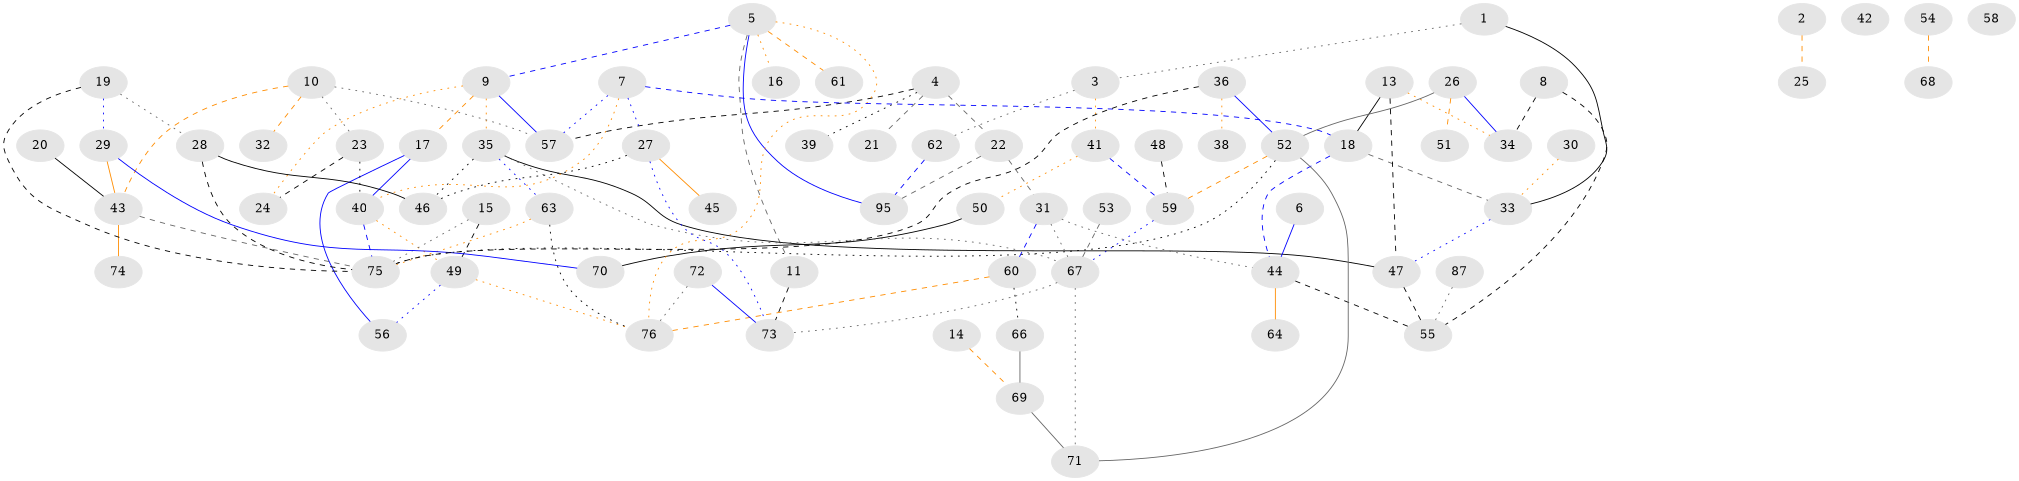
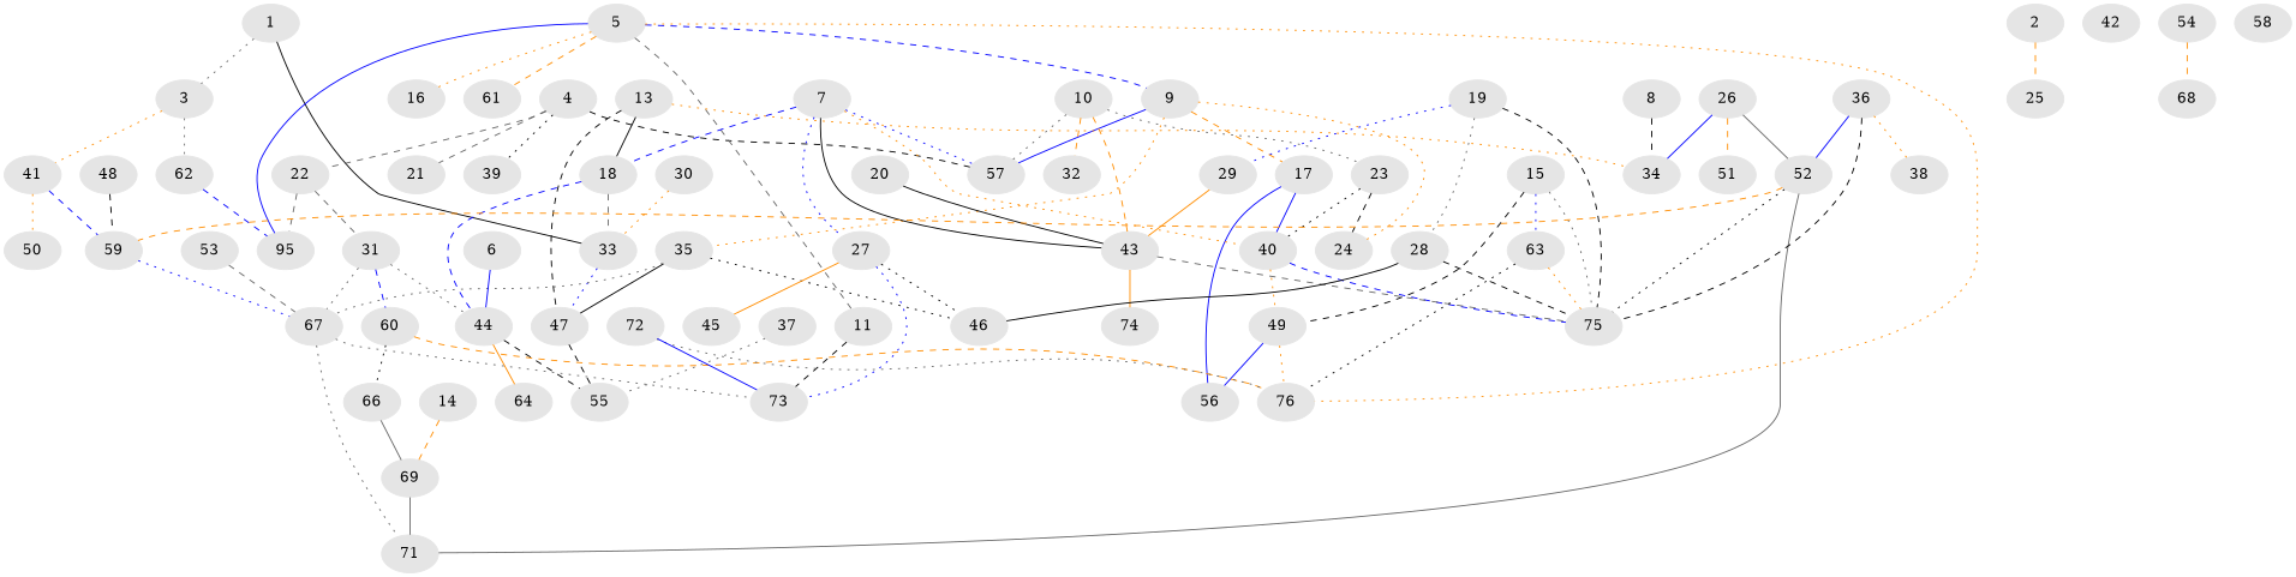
  graph {
    node [color=gray90 style=filled]
    edge [color=black style=dotted]
    1
    3
    33
    41
    62
    47
    2
    25
    50
    59
    n11 [label=95]
    4
    21
    39
    57
    22
    5
    9
    11
    16
    61
    76
    17
    24
    35
    73
    6
    44
    55
    64
    7
    18
    27
    40
    43
    45
    46
    75
    49
    74
    8
    34
    56
    67
    63
    10
    23
    32
    13
    14
    69
    71
    15
    19
    28
    29
-   70
    20
    31
    60
    26
    51
    52
    30
    66
    36
    38
-   37 [label=87]
+   37
    42
    48
    53
    54
    68
    58
    72
    1 -- 3 [color=gray40]
    1 -- 33 [style=solid]
    3 -- 41 [color=darkorange]
    3 -- 62 [color=gray40]
    33 -- 47 [color=blue]
    41 -- 50 [color=darkorange]
    41 -- 59 [color=blue style=dashed]
    62 -- n11 [color=blue style=dashed]
    47 -- 55 [style=dashed]
    2 -- 25 [color=darkorange style=dashed]
-   50 -- 70 [style=solid]
    59 -- 67 [color=blue]
    4 -- 21 [color=gray40 style=dashed]
    4 -- 39
    4 -- 57 [style=dashed]
    4 -- 22 [color=gray40 style=dashed]
    22 -- n11 [color=gray40 style=dashed]
    22 -- 31 [color=gray40 style=dashed]
    5 -- n11 [color=blue style=solid]
    5 -- 9 [color=blue style=dashed]
    5 -- 11 [color=gray40 style=dashed]
    5 -- 16 [color=darkorange]
    5 -- 61 [color=darkorange style=dashed]
    5 -- 76 [color=darkorange]
    9 -- 57 [color=blue style=solid]
    9 -- 17 [color=darkorange style=dashed]
    9 -- 24 [color=darkorange]
    9 -- 35 [color=darkorange]
    11 -- 73 [style=dashed]
    17 -- 40 [color=blue style=solid]
    17 -- 56 [color=blue style=solid]
    35 -- 47 [style=solid]
    35 -- 46
    35 -- 67 [color=gray40]
-   35 -- 63 [color=blue]
+   15 -- 63 [color=blue]
    6 -- 44 [color=blue style=solid]
    44 -- 55 [style=dashed]
    44 -- 64 [color=darkorange style=solid]
    7 -- 57 [color=blue]
    7 -- 18 [color=blue style=dashed]
    7 -- 27 [color=blue]
    7 -- 40 [color=darkorange]
+   7 -- 43 [style=solid]
    18 -- 33 [color=gray40 style=dashed]
    18 -- 44 [color=blue style=dashed]
    27 -- 73 [color=blue]
    27 -- 45 [color=darkorange style=solid]
    27 -- 46
    40 -- 75 [color=blue style=dashed]
    40 -- 49 [color=darkorange]
    43 -- 75 [color=gray40 style=dashed]
    43 -- 74 [color=darkorange style=solid]
    49 -- 76 [color=darkorange]
-   49 -- 56 [color=blue]
-   8 -- 55 [style=dashed]
+   49 -- 56 [color=blue style=solid]
    8 -- 34 [style=dashed]
    67 -- 73 [color=gray40]
    67 -- 71 [color=gray40]
    63 -- 76
    63 -- 75 [color=darkorange]
    10 -- 57 [color=gray40]
    10 -- 43 [color=darkorange style=dashed]
    10 -- 23 [color=gray40]
    10 -- 32 [color=darkorange style=dashed]
    23 -- 24 [style=dashed]
    23 -- 40
    13 -- 47 [style=dashed]
    13 -- 18 [style=solid]
    13 -- 34 [color=darkorange]
    14 -- 69 [color=darkorange style=dashed]
    69 -- 71 [color=gray40 style=solid]
    15 -- 75 [color=gray40]
    15 -- 49 [style=dashed]
    19 -- 75 [style=dashed]
    19 -- 28 [color=gray40]
    19 -- 29 [color=blue]
    28 -- 46 [style=solid]
    28 -- 75 [style=dashed]
    29 -- 43 [color=darkorange style=solid]
-   29 -- 70 [color=blue style=solid]
    20 -- 43 [style=solid]
    31 -- 44 [color=gray40]
    31 -- 67 [color=gray40]
    31 -- 60 [color=blue style=dashed]
    60 -- 76 [color=darkorange style=dashed]
    60 -- 66
    26 -- 34 [color=blue style=solid]
    26 -- 51 [color=darkorange style=dashed]
    26 -- 52 [color=gray40 style=solid]
    52 -- 59 [color=darkorange style=dashed]
    52 -- 75
    52 -- 71 [color=gray40 style=solid]
    30 -- 33 [color=darkorange]
    66 -- 69 [color=gray40 style=solid]
    36 -- 75 [style=dashed]
    36 -- 52 [color=blue style=solid]
    36 -- 38 [color=darkorange]
    37 -- 55 [color=gray40]
    48 -- 59 [style=dashed]
    53 -- 67 [color=gray40 style=dashed]
    54 -- 68 [color=darkorange style=dashed]
    72 -- 76 [color=gray40]
    72 -- 73 [color=blue style=solid]
  }
